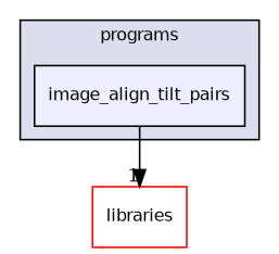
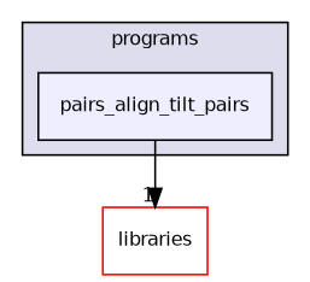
  digraph {
    compound=true
    node [fontname=Helvetica fontsize=10 shape=box style=filled]
-   n1 [fillcolor="#eeeeff" label=image_align_tilt_pairs pencolor=black]
+   n1 [fillcolor="#eeeeff" label=pairs_align_tilt_pairs pencolor=black]
    n2 [color=red fillcolor=white label=libraries]
    subgraph cluster_1 {
      bgcolor="#ddddee"
      fontname=Helvetica
      fontsize=10
      label=programs
      pencolor=black
      n1
    }
    n1 -> n2 [headlabel=1 labeldistance=1.5 labelfontname=Helvetica labelfontsize=10]
  }
